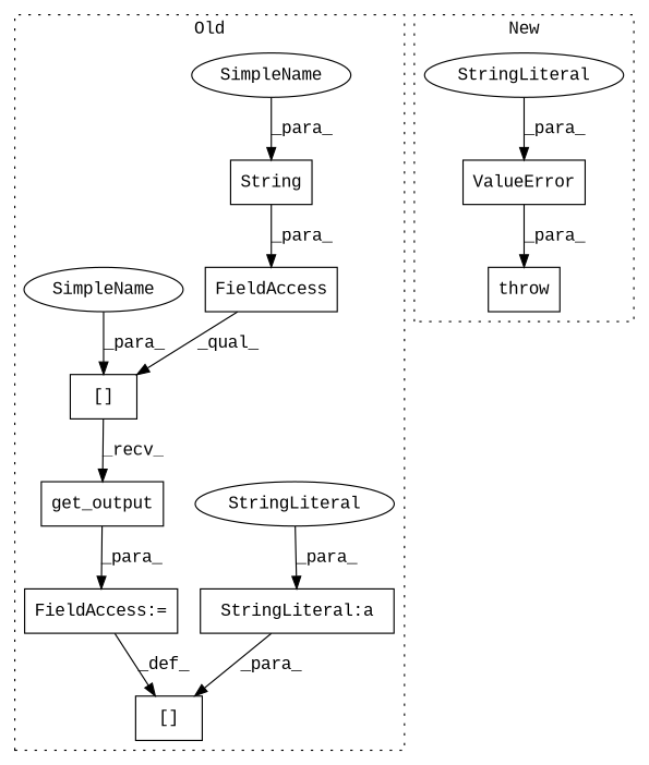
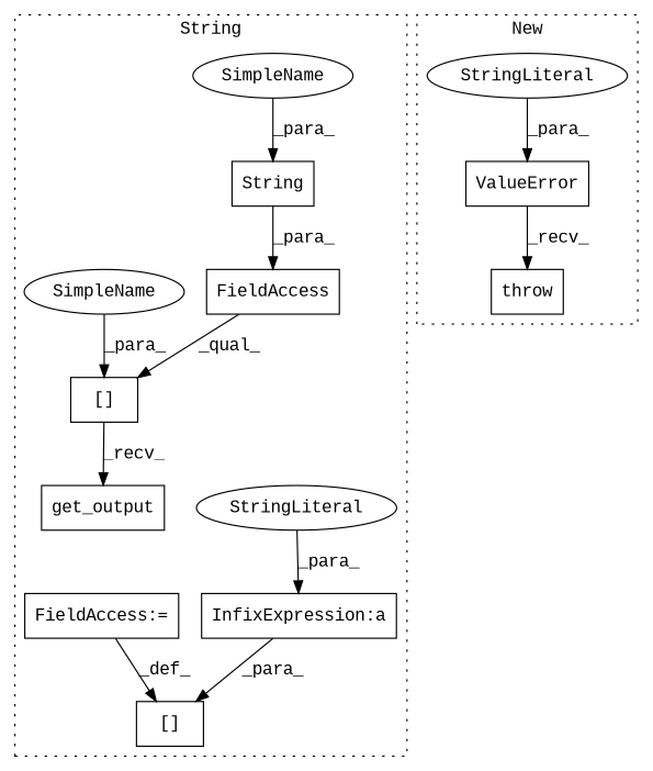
  digraph {
    fontname="Liberation Mono"
    node [a=32 fontname="Liberation Mono" l=1 shape=box]
    edge [fontname="Liberation Mono"]
    n1 [l="11,1" label=get_output s="13213,13229"]
    n2 [a=2 l="12,1" label="[]" s="13198,13211"]
-   n3 [a=27 l=3 label="StringLiteral:a" s=13183]
+   n3 [a=27 l=3 label="InfixExpression:a" s=13183]
    n4 [a=2 l="7,1" label="[]" s="13168,13196"]
    n5 [a=22 l=11 label=FieldAccess s=13198]
    n6 [l="7,1" label=String s="13186,13194"]
    n7 [a=7 label="FieldAccess:=" s=13197]
    n8 [a=45 l=7 label=StringLiteral s=13176 shape=ellipse]
    n9 [a=42 label=SimpleName s=13193 shape=ellipse]
    n10 [a=42 label=SimpleName s=13210 shape=ellipse]
    n11 [a=53 l=6 label=throw s=13154]
    n12 [l="11,1" label=ValueError s="13160,13219"]
    n13 [a=45 l=48 label=StringLiteral s=13171 shape=ellipse]
    subgraph cluster_1 {
-     label=Old
+     label=String
      style=dotted
      n1
      n2
      n3
      n4
      n5
      n6
      n7
      n8
      n9
      n10
    }
    subgraph cluster_2 {
      label=New
      style=dotted
      n11
      n12
      n13
    }
-   n1 -> n7 [label=_para_]
    n2 -> n1 [label=_recv_]
    n3 -> n4 [label=_para_]
    n5 -> n2 [label=_qual_]
    n6 -> n5 [label=_para_]
    n7 -> n4 [label=_def_]
    n8 -> n3 [label=_para_]
    n9 -> n6 [label=_para_]
    n10 -> n2 [label=_para_]
-   n12 -> n11 [label=_para_]
+   n12 -> n11 [label=_recv_]
    n13 -> n12 [label=_para_]
  }
